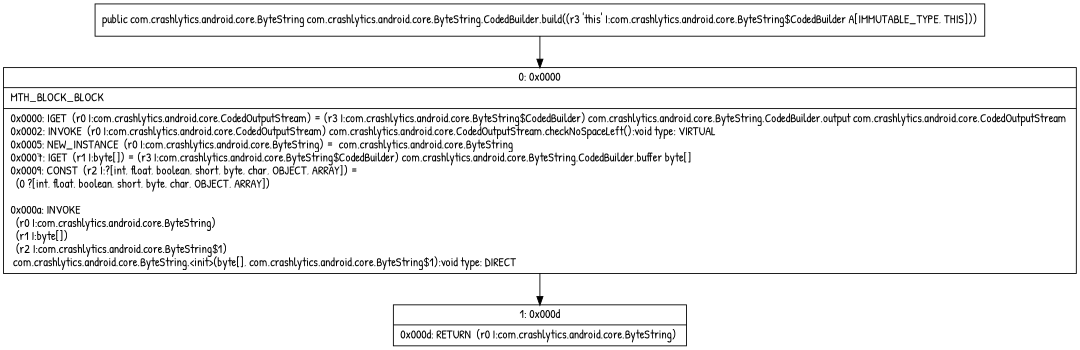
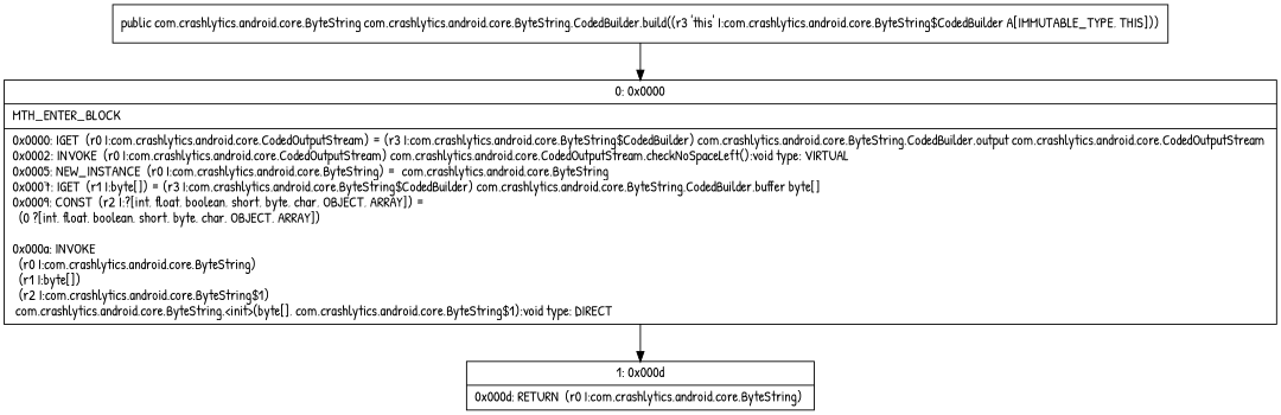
  digraph {
    fontname="Patrick Hand"
    node [shape=record fontname="Patrick Hand"]
    edge [fontname="Patrick Hand"]
-   n1 [label="{0\:\ 0x0000|MTH_BLOCK_BLOCK\l|0x0000: IGET  (r0 I:com.crashlytics.android.core.CodedOutputStream) = (r3 I:com.crashlytics.android.core.ByteString$CodedBuilder) com.crashlytics.android.core.ByteString.CodedBuilder.output com.crashlytics.android.core.CodedOutputStream \l0x0002: INVOKE  (r0 I:com.crashlytics.android.core.CodedOutputStream) com.crashlytics.android.core.CodedOutputStream.checkNoSpaceLeft():void type: VIRTUAL \l0x0005: NEW_INSTANCE  (r0 I:com.crashlytics.android.core.ByteString) =  com.crashlytics.android.core.ByteString \l0x0007: IGET  (r1 I:byte[]) = (r3 I:com.crashlytics.android.core.ByteString$CodedBuilder) com.crashlytics.android.core.ByteString.CodedBuilder.buffer byte[] \l0x0009: CONST  (r2 I:?[int, float, boolean, short, byte, char, OBJECT, ARRAY]) = \l  (0 ?[int, float, boolean, short, byte, char, OBJECT, ARRAY])\l \l0x000a: INVOKE  \l  (r0 I:com.crashlytics.android.core.ByteString)\l  (r1 I:byte[])\l  (r2 I:com.crashlytics.android.core.ByteString$1)\l com.crashlytics.android.core.ByteString.\<init\>(byte[], com.crashlytics.android.core.ByteString$1):void type: DIRECT \l}"]
+   n1 [label="{0\:\ 0x0000|MTH_ENTER_BLOCK\l|0x0000: IGET  (r0 I:com.crashlytics.android.core.CodedOutputStream) = (r3 I:com.crashlytics.android.core.ByteString$CodedBuilder) com.crashlytics.android.core.ByteString.CodedBuilder.output com.crashlytics.android.core.CodedOutputStream \l0x0002: INVOKE  (r0 I:com.crashlytics.android.core.CodedOutputStream) com.crashlytics.android.core.CodedOutputStream.checkNoSpaceLeft():void type: VIRTUAL \l0x0005: NEW_INSTANCE  (r0 I:com.crashlytics.android.core.ByteString) =  com.crashlytics.android.core.ByteString \l0x0007: IGET  (r1 I:byte[]) = (r3 I:com.crashlytics.android.core.ByteString$CodedBuilder) com.crashlytics.android.core.ByteString.CodedBuilder.buffer byte[] \l0x0009: CONST  (r2 I:?[int, float, boolean, short, byte, char, OBJECT, ARRAY]) = \l  (0 ?[int, float, boolean, short, byte, char, OBJECT, ARRAY])\l \l0x000a: INVOKE  \l  (r0 I:com.crashlytics.android.core.ByteString)\l  (r1 I:byte[])\l  (r2 I:com.crashlytics.android.core.ByteString$1)\l com.crashlytics.android.core.ByteString.\<init\>(byte[], com.crashlytics.android.core.ByteString$1):void type: DIRECT \l}"]
    n2 [label="{1\:\ 0x000d|0x000d: RETURN  (r0 I:com.crashlytics.android.core.ByteString) \l}"]
    n3 [label="{public com.crashlytics.android.core.ByteString com.crashlytics.android.core.ByteString.CodedBuilder.build((r3 'this' I:com.crashlytics.android.core.ByteString$CodedBuilder A[IMMUTABLE_TYPE, THIS])) }"]
    n1 -> n2
    n3 -> n1
  }
